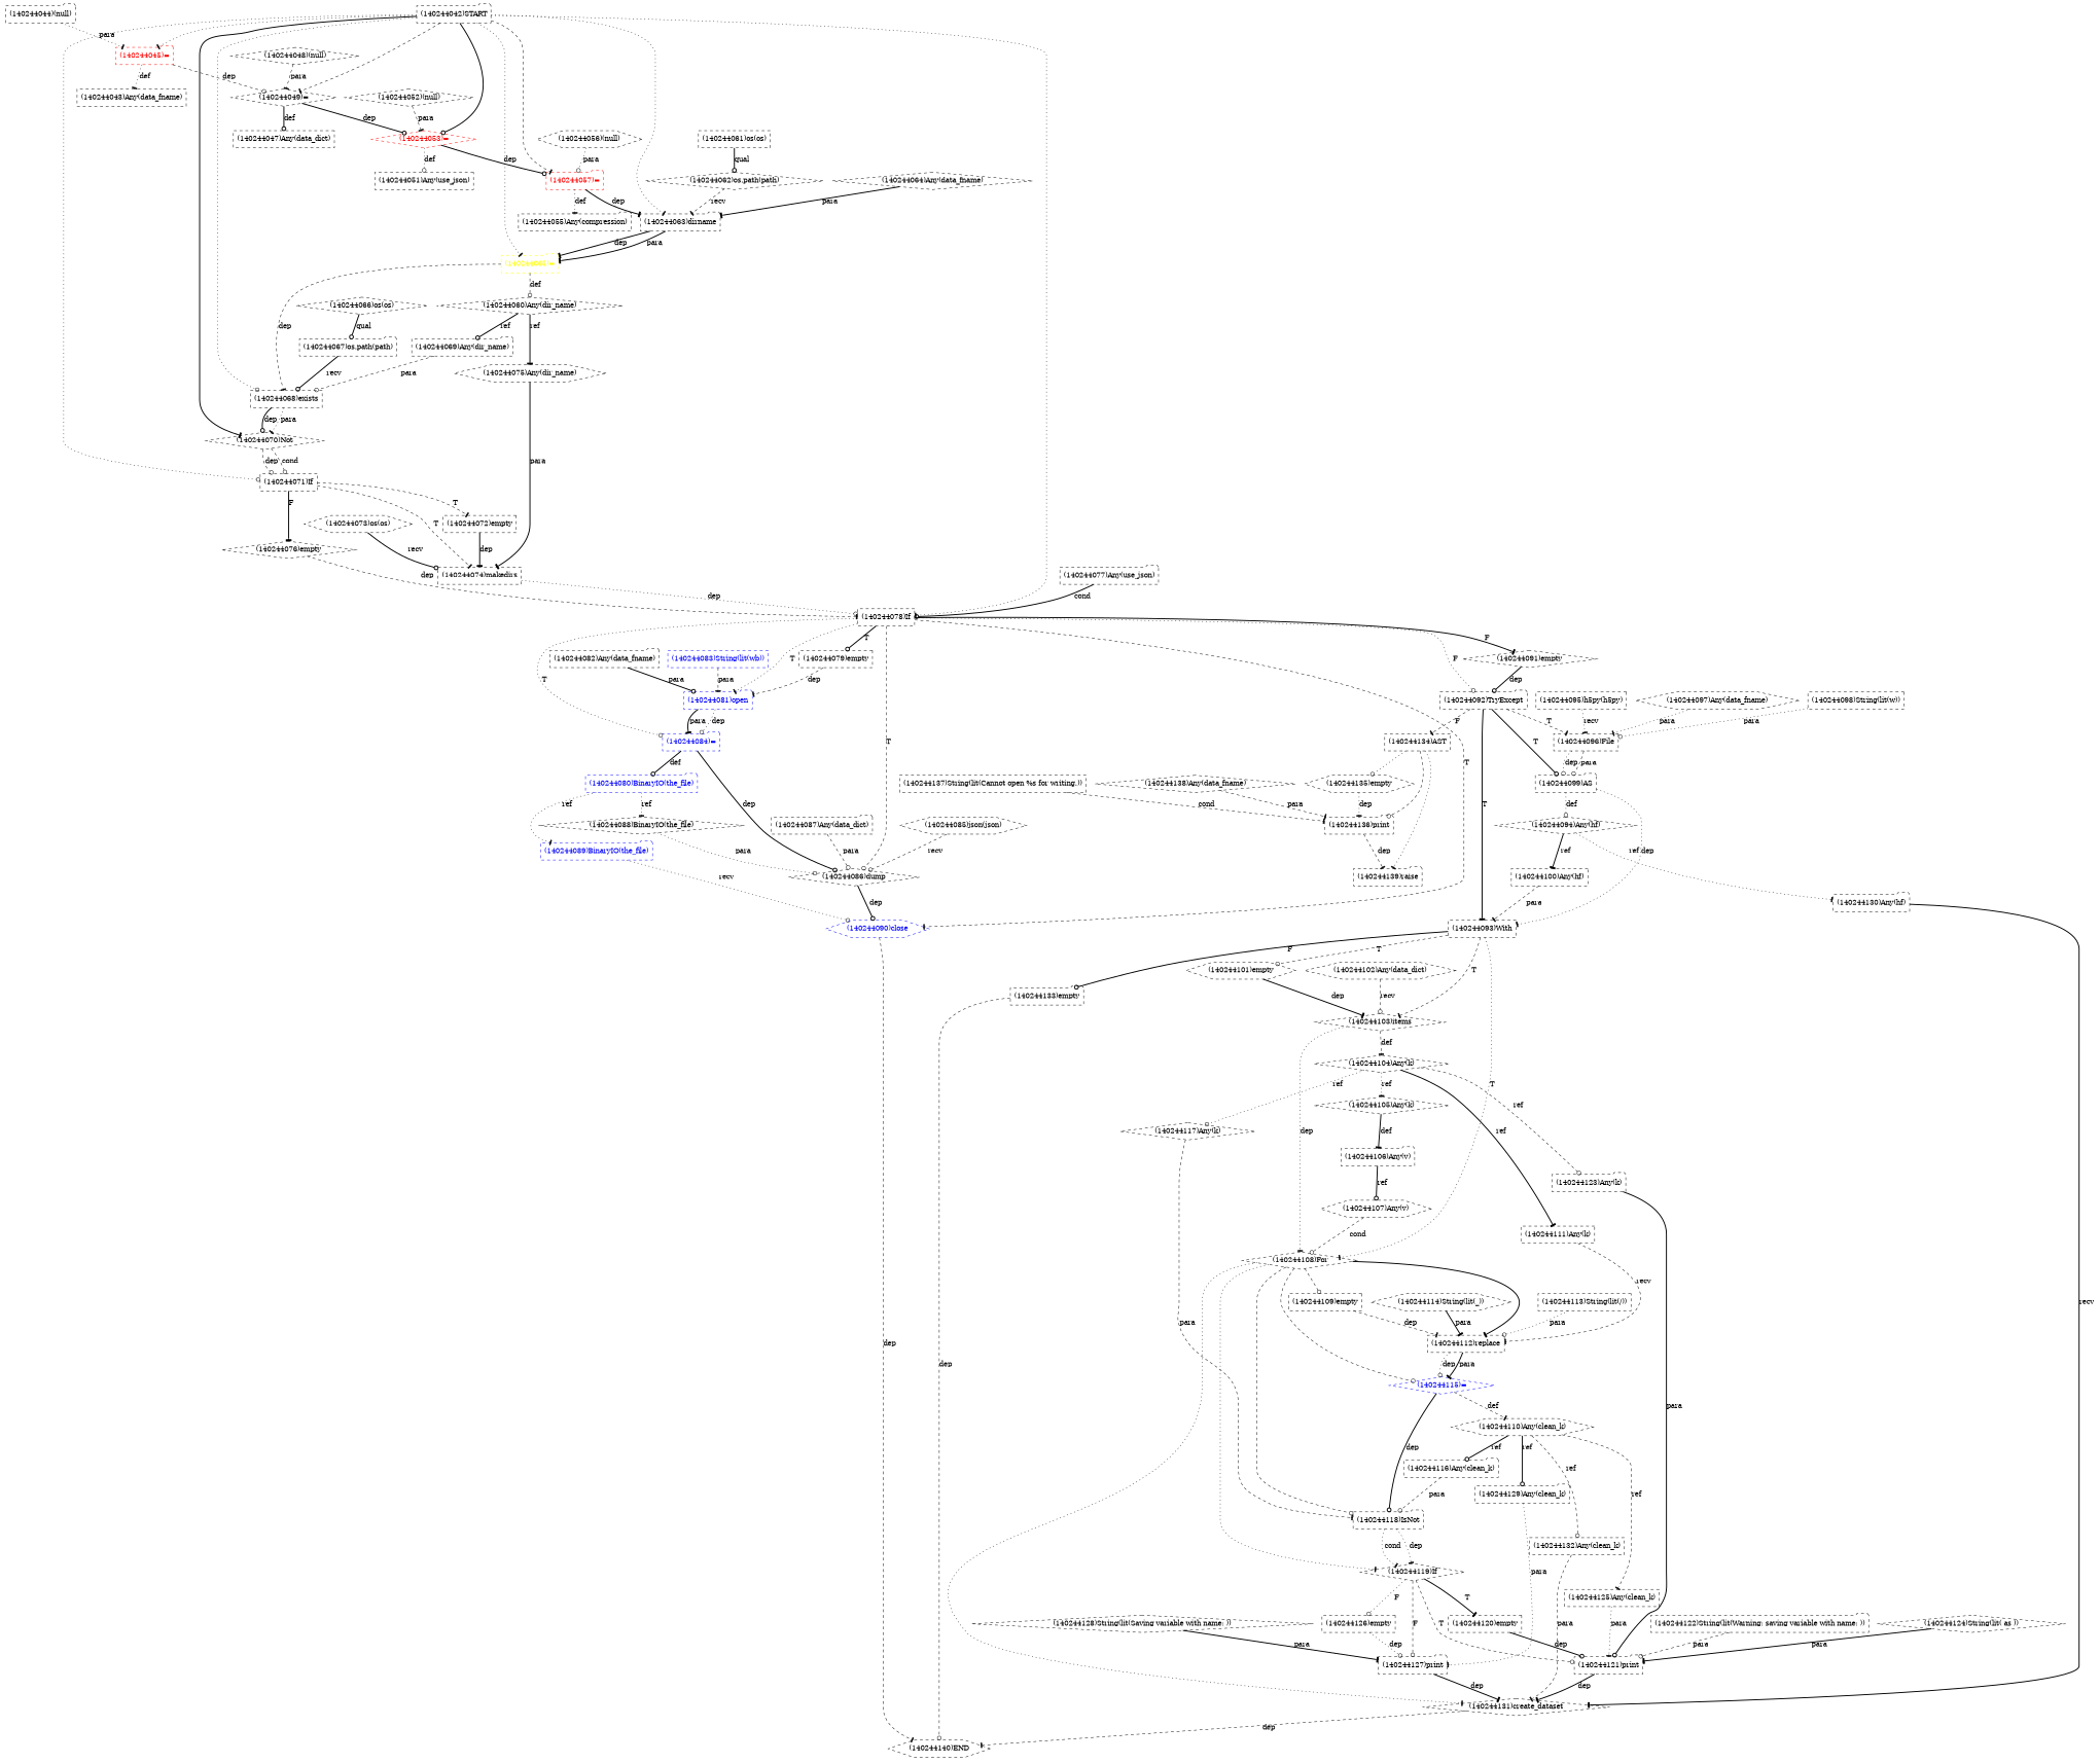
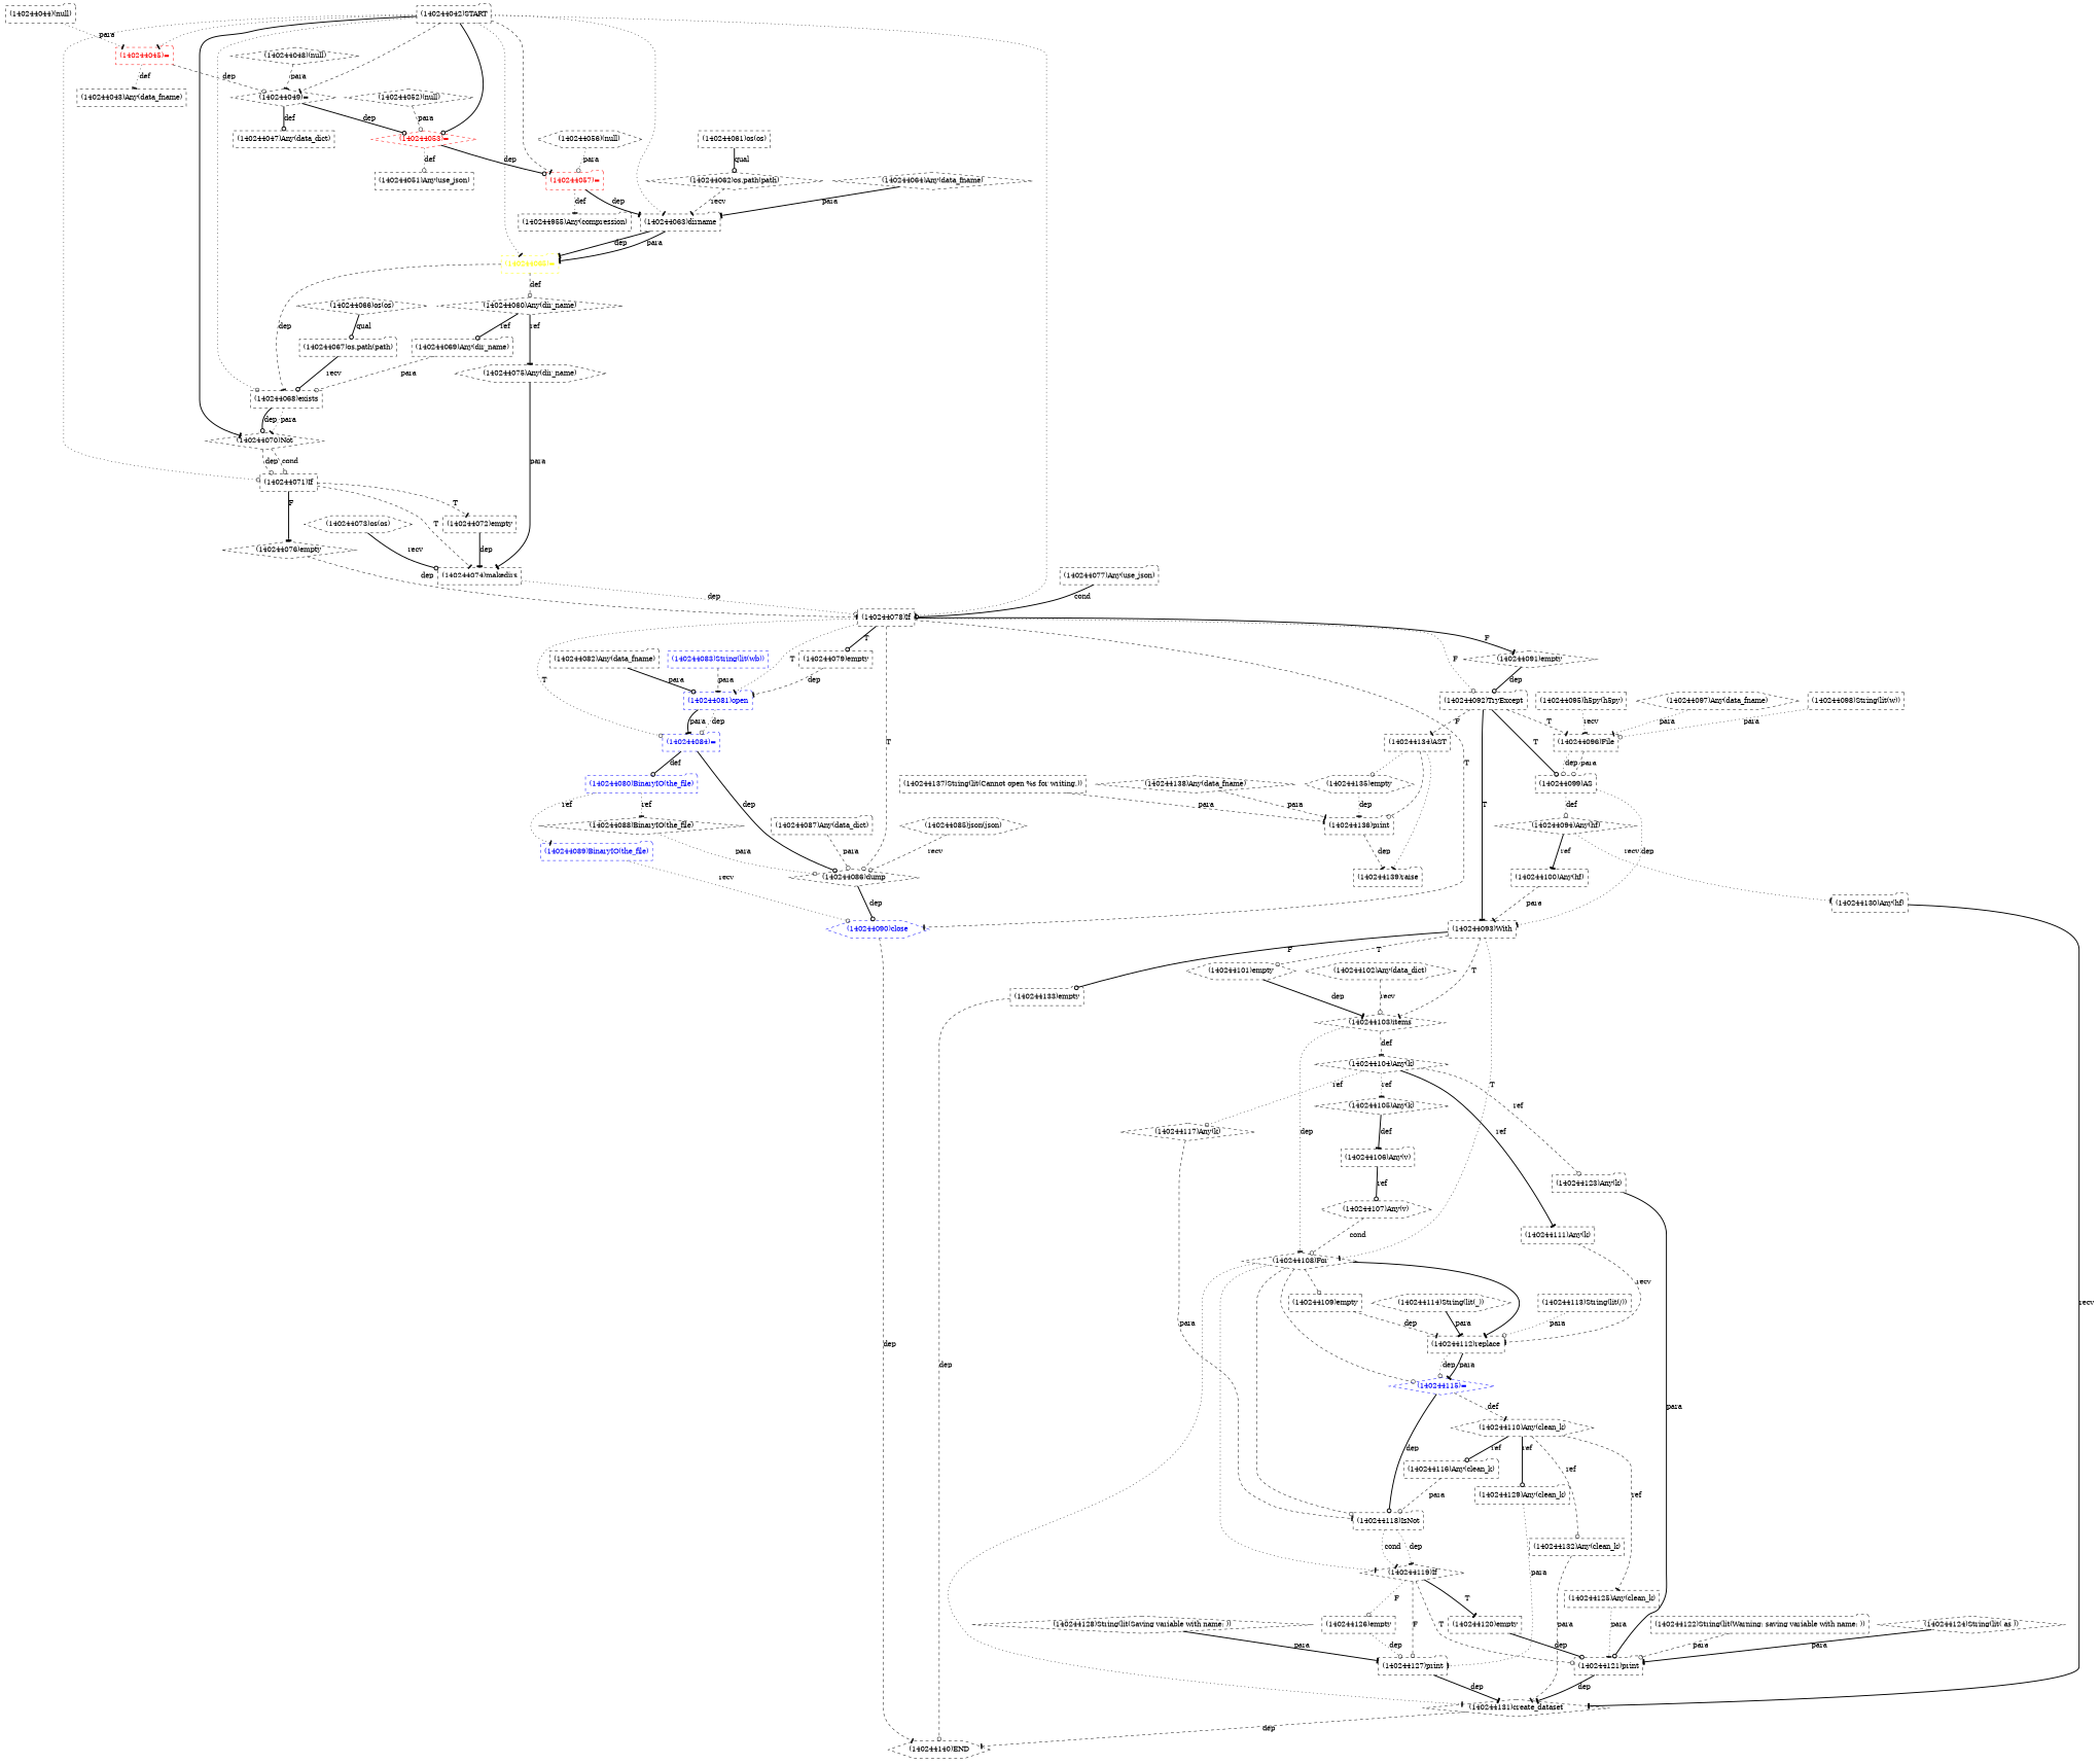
  digraph {
    node [shape=folder style=dashed]
    edge [arrowhead=tee style=dashed]
    n1 [label="(140244091)empty" shape=diamond]
    n2 [label="(140244092)TryExcept"]
    n3 [label="(140244134)AST" shape=box]
    n4 [label="(140244099)AS"]
    n5 [label="(140244093)With" shape=box]
    n6 [label="(140244096)File" shape=box]
    n7 [label="(140244140)END" shape=hexagon]
    n8 [label="(140244086)dump" shape=diamond]
    n9 [color=blue fontcolor=blue label="(140244090)close" shape=hexagon]
    n10 [label="(140244078)If" shape=box]
    n11 [color=blue fontcolor=blue label="(140244084)="]
    n12 [label="(140244079)empty" shape=box]
    n13 [color=blue fontcolor=blue label="(140244081)open"]
    n14 [color=blue fontcolor=blue label="(140244080)BinaryIO(the_file)"]
    n15 [label="(140244064)Any(data_fname)" shape=diamond]
    n16 [label="(140244063)dirname"]
    n17 [color=yellow fontcolor=yellow label="(140244065)="]
    n18 [label="(140244068)exists" shape=box]
    n19 [label="(140244060)Any(dir_name)" shape=diamond]
    n20 [label="(140244135)empty" shape=hexagon]
    n21 [label="(140244139)raise"]
    n22 [label="(140244136)print"]
    n23 [label="(140244071)If" shape=box]
    n24 [label="(140244076)empty" shape=diamond]
    n25 [label="(140244072)empty" shape=box]
    n26 [label="(140244074)makedirs" shape=box]
    n27 [label="(140244122)String(lit(Warning: saving variable with name: ))"]
    n28 [label="(140244121)print"]
    n29 [label="(140244131)create_dataset" shape=diamond]
    n30 [label="(140244047)Any(data_dict)" shape=box]
    n31 [label="(140244069)Any(dir_name)"]
    n32 [label="(140244070)Not" shape=diamond]
    n33 [label="(140244088)BinaryIO(the_file)" shape=diamond]
    n34 [color=blue fontcolor=blue label="(140244089)BinaryIO(the_file)"]
    n35 [label="(140244129)Any(clean_k)"]
    n36 [label="(140244127)print"]
    n37 [label="(140244132)Any(clean_k)" shape=box]
    n38 [label="(140244082)Any(data_fname)"]
    n39 [label="(140244116)Any(clean_k)"]
    n40 [label="(140244118)IsNot"]
    n41 [label="(140244119)If" shape=diamond]
    n42 [label="(140244105)Any(k)" shape=diamond]
    n43 [label="(140244106)Any(v)"]
    n44 [label="(140244107)Any(v)" shape=hexagon]
    n45 [label="(140244130)Any(hf)"]
    n46 [label="(140244123)Any(k)"]
    n47 [label="(140244094)Any(hf)" shape=diamond]
    n48 [label="(140244100)Any(hf)" shape=box]
    n49 [label="(140244108)For" shape=diamond]
    n50 [label="(140244103)items" shape=diamond]
    n51 [label="(140244101)empty" shape=hexagon]
    n52 [label="(140244133)empty"]
    n53 [color=red fontcolor=red label="(140244057)="]
-   n54 [label="(140244055)Any(compression)"]
+   n54 [label="(140244955)Any(compression)"]
    n55 [label="(140244104)Any(k)" shape=diamond]
    n56 [label="(140244111)Any(k)" shape=box]
    n57 [label="(140244117)Any(k)" shape=diamond]
    n58 [label="(140244112)replace" shape=box]
    n59 [label="(140244114)String(lit(_))" shape=hexagon]
    n60 [color=blue fontcolor=blue label="(140244115)=" shape=diamond]
    n61 [label="(140244066)os(os)" shape=diamond]
    n62 [label="(140244067)os.path(path)"]
    n63 [label="(140244085)json(json)" shape=hexagon]
    n64 [label="(140244097)Any(data_fname)" shape=hexagon]
    n65 [label="(140244073)os(os)" shape=hexagon]
    n66 [label="(140244109)empty" shape=box]
    n67 [label="(140244137)String(lit(Cannot open %s for writing.))" shape=box]
    n68 [label="(140244042)START"]
    n69 [color=red fontcolor=red label="(140244053)=" shape=diamond]
    n70 [color=black fontcolor=black label="(140244049)=" shape=diamond]
    n71 [color=red fontcolor=red label="(140244045)="]
    n72 [label="(140244051)Any(use_json)" shape=box]
    n73 [label="(140244043)Any(data_fname)" shape=box]
    n74 [label="(140244126)empty" shape=box]
    n75 [label="(140244125)Any(clean_k)" shape=box]
    n76 [label="(140244102)Any(data_dict)" shape=hexagon]
    n77 [label="(140244087)Any(data_dict)"]
    n78 [label="(140244128)String(lit(Saving variable with name: ))" shape=diamond]
    n79 [label="(140244077)Any(use_json)"]
    n80 [color=blue fontcolor=blue label="(140244083)String(lit(wb))" shape=box]
    n81 [label="(140244110)Any(clean_k)" shape=hexagon]
    n82 [label="(140244120)empty" shape=box]
    n83 [label="(140244062)os.path(path)" shape=diamond]
    n84 [label="(140244075)Any(dir_name)" shape=hexagon]
    n85 [label="(140244138)Any(data_fname)" shape=diamond]
    n86 [label="(140244056)(null)" shape=hexagon]
    n87 [label="(140244113)String(lit(/))" shape=box]
    n88 [label="(140244044)(null)"]
    n89 [label="(140244098)String(lit(w))" shape=box]
    n90 [label="(140244048)(null)" shape=diamond]
    n91 [label="(140244052)(null)" shape=diamond]
    n92 [label="(140244061)os(os)" shape=box]
    n93 [label="(140244095)h5py(h5py)" shape=box]
    n94 [label="(140244124)String(lit( as ))" shape=diamond]
    n1 -> n2 [arrowhead=odot label=dep style=bold]
    n2 -> n3 [label=F]
    n2 -> n4 [arrowhead=odot label=T style=bold]
    n2 -> n5 [label=T style=bold]
    n2 -> n6 [label=T]
    n3 -> n20 [arrowhead=odot style=dotted]
    n3 -> n21 [style=dotted]
    n3 -> n22 [arrowhead=odot]
    n4 -> n5 [label=dep style=dotted]
    n4 -> n47 [arrowhead=odot label=def style=dotted]
    n5 -> n49 [label=T style=dotted]
    n5 -> n50 [label=T]
    n5 -> n51 [arrowhead=odot label=T]
    n5 -> n52 [arrowhead=odot label=F style=bold]
    n6 -> n4 [arrowhead=odot label=dep style=dotted]
    n6 -> n4 [arrowhead=odot label=para]
    n8 -> n9 [arrowhead=odot label=dep style=bold]
    n9 -> n7 [label=dep]
    n10 -> n1 [label=F style=bold]
    n10 -> n2 [arrowhead=odot label=F style=dotted]
    n10 -> n8 [arrowhead=odot label=T]
    n10 -> n9 [label=T]
    n10 -> n11 [arrowhead=odot label=T style=dotted]
    n10 -> n12 [arrowhead=odot label=T style=bold]
    n10 -> n13 [label=T style=dotted]
    n11 -> n8 [arrowhead=odot label=dep style=bold]
    n11 -> n14 [arrowhead=odot label=def style=bold]
    n12 -> n13 [label=dep]
    n13 -> n11 [arrowhead=odot label=dep style=dotted]
    n13 -> n11 [label=para style=bold]
    n14 -> n33 [label=ref style=dotted]
    n14 -> n34 [label=ref style=dotted]
    n15 -> n16 [label=para style=bold]
    n16 -> n17 [label=dep style=bold]
    n16 -> n17 [label=para style=bold]
    n17 -> n18 [label=dep]
    n17 -> n19 [arrowhead=odot label=def]
    n18 -> n32 [arrowhead=odot label=dep style=bold]
    n18 -> n32 [label=para style=dotted]
    n19 -> n31 [arrowhead=odot label=ref style=bold]
    n19 -> n84 [label=ref style=bold]
    n20 -> n22 [label=dep style=dotted]
    n22 -> n21 [label=dep]
    n23 -> n24 [label=F style=bold]
    n23 -> n25 [label=T]
    n23 -> n26 [label=T]
    n24 -> n10 [label=dep]
    n25 -> n26 [label=dep style=bold]
    n26 -> n10 [arrowhead=odot label=dep style=dotted]
    n27 -> n28 [arrowhead=odot label=para]
    n28 -> n29 [label=dep style=bold]
    n29 -> n7 [label=dep]
    n31 -> n18 [arrowhead=odot label=para]
    n32 -> n23 [arrowhead=odot label=dep]
    n32 -> n23 [arrowhead=odot label=cond]
    n33 -> n8 [arrowhead=odot label=para style=dotted]
    n34 -> n9 [arrowhead=odot label=recv style=dotted]
    n35 -> n36 [label=para style=dotted]
    n36 -> n29 [label=dep style=bold]
    n37 -> n29 [label=para]
    n38 -> n13 [arrowhead=odot label=para style=bold]
    n39 -> n40 [arrowhead=odot label=para]
    n40 -> n41 [label=dep style=dotted]
    n40 -> n41 [label=cond style=dotted]
    n41 -> n28 [arrowhead=odot label=T]
    n41 -> n36 [arrowhead=odot label=F]
    n41 -> n74 [arrowhead=odot label=F style=dotted]
    n41 -> n82 [label=T style=bold]
    n42 -> n43 [label=def style=bold]
    n43 -> n44 [arrowhead=odot label=ref style=bold]
    n44 -> n49 [arrowhead=odot label=cond]
    n45 -> n29 [label=recv style=bold]
    n46 -> n28 [arrowhead=odot label=para style=bold]
-   n47 -> n45 [label=ref style=dotted]
+   n47 -> n45 [label=recv style=dotted]
    n47 -> n48 [label=ref style=bold]
    n48 -> n5 [label=para]
    n49 -> n29 [style=dotted]
    n49 -> n40 [arrowhead=odot]
    n49 -> n41 [style=dotted]
    n49 -> n58 [style=bold]
    n49 -> n60 [arrowhead=odot]
    n49 -> n66 [arrowhead=odot]
    n50 -> n49 [label=dep style=dotted]
    n50 -> n55 [label=def]
    n51 -> n50 [label=dep style=bold]
    n52 -> n7 [arrowhead=odot label=dep]
    n53 -> n16 [label=dep style=bold]
    n53 -> n54 [label=def style=dotted]
    n55 -> n42 [label=ref style=dotted]
    n55 -> n46 [arrowhead=odot label=ref]
    n55 -> n56 [label=ref style=bold]
    n55 -> n57 [arrowhead=odot label=ref style=dotted]
    n56 -> n58 [label=recv]
    n57 -> n40 [label=para]
    n58 -> n60 [arrowhead=odot label=dep style=dotted]
    n58 -> n60 [label=para style=bold]
    n59 -> n58 [label=para style=bold]
    n60 -> n40 [arrowhead=odot label=dep style=bold]
    n60 -> n81 [label=def]
    n61 -> n62 [arrowhead=odot label=qual style=bold]
    n62 -> n18 [arrowhead=odot label=recv style=bold]
    n63 -> n8 [arrowhead=odot label=recv]
    n64 -> n6 [label=para style=dotted]
    n65 -> n26 [arrowhead=odot label=recv style=bold]
    n66 -> n58 [label=dep]
-   n67 -> n22 [label=cond]
+   n67 -> n22 [label=para]
    n68 -> n10 [style=dotted]
    n68 -> n16 [style=dotted]
    n68 -> n17 [style=dotted]
    n68 -> n18 [arrowhead=odot style=dotted]
    n68 -> n23 [arrowhead=odot style=dotted]
    n68 -> n32 [style=bold]
    n68 -> n53
    n68 -> n69 [arrowhead=odot style=bold]
    n68 -> n70
    n68 -> n71 [style=dotted]
    n69 -> n53 [arrowhead=odot label=dep style=bold]
    n69 -> n72 [arrowhead=odot label=def style=dotted]
    n70 -> n30 [arrowhead=odot label=def style=bold]
    n70 -> n69 [arrowhead=odot label=dep style=bold]
    n71 -> n70 [arrowhead=odot label=dep]
    n71 -> n73 [label=def style=dotted]
    n74 -> n36 [arrowhead=odot label=dep style=dotted]
    n75 -> n28 [label=para style=dotted]
    n76 -> n50 [arrowhead=odot label=recv]
    n77 -> n8 [arrowhead=odot label=para]
    n78 -> n36 [label=para style=bold]
    n79 -> n10 [arrowhead=odot label=cond style=bold]
    n80 -> n13 [label=para]
    n81 -> n35 [arrowhead=odot label=ref style=bold]
    n81 -> n37 [arrowhead=odot label=ref]
    n81 -> n39 [arrowhead=odot label=ref style=bold]
    n81 -> n75 [label=ref]
    n82 -> n28 [arrowhead=odot label=dep style=bold]
    n83 -> n16 [label=recv]
    n84 -> n26 [label=para style=bold]
    n85 -> n22 [label=para]
    n86 -> n53 [arrowhead=odot label=para style=dotted]
    n87 -> n58 [arrowhead=odot label=para style=dotted]
    n88 -> n71 [label=para style=dotted]
    n89 -> n6 [arrowhead=odot label=para style=dotted]
    n90 -> n70 [label=para]
-   n91 -> n69 [label=para]
+   n91 -> n69 [arrowhead=odot label=para]
    n92 -> n83 [arrowhead=odot label=qual style=bold]
    n93 -> n6 [label=recv style=dotted]
    n94 -> n28 [label=para style=bold]
  }
